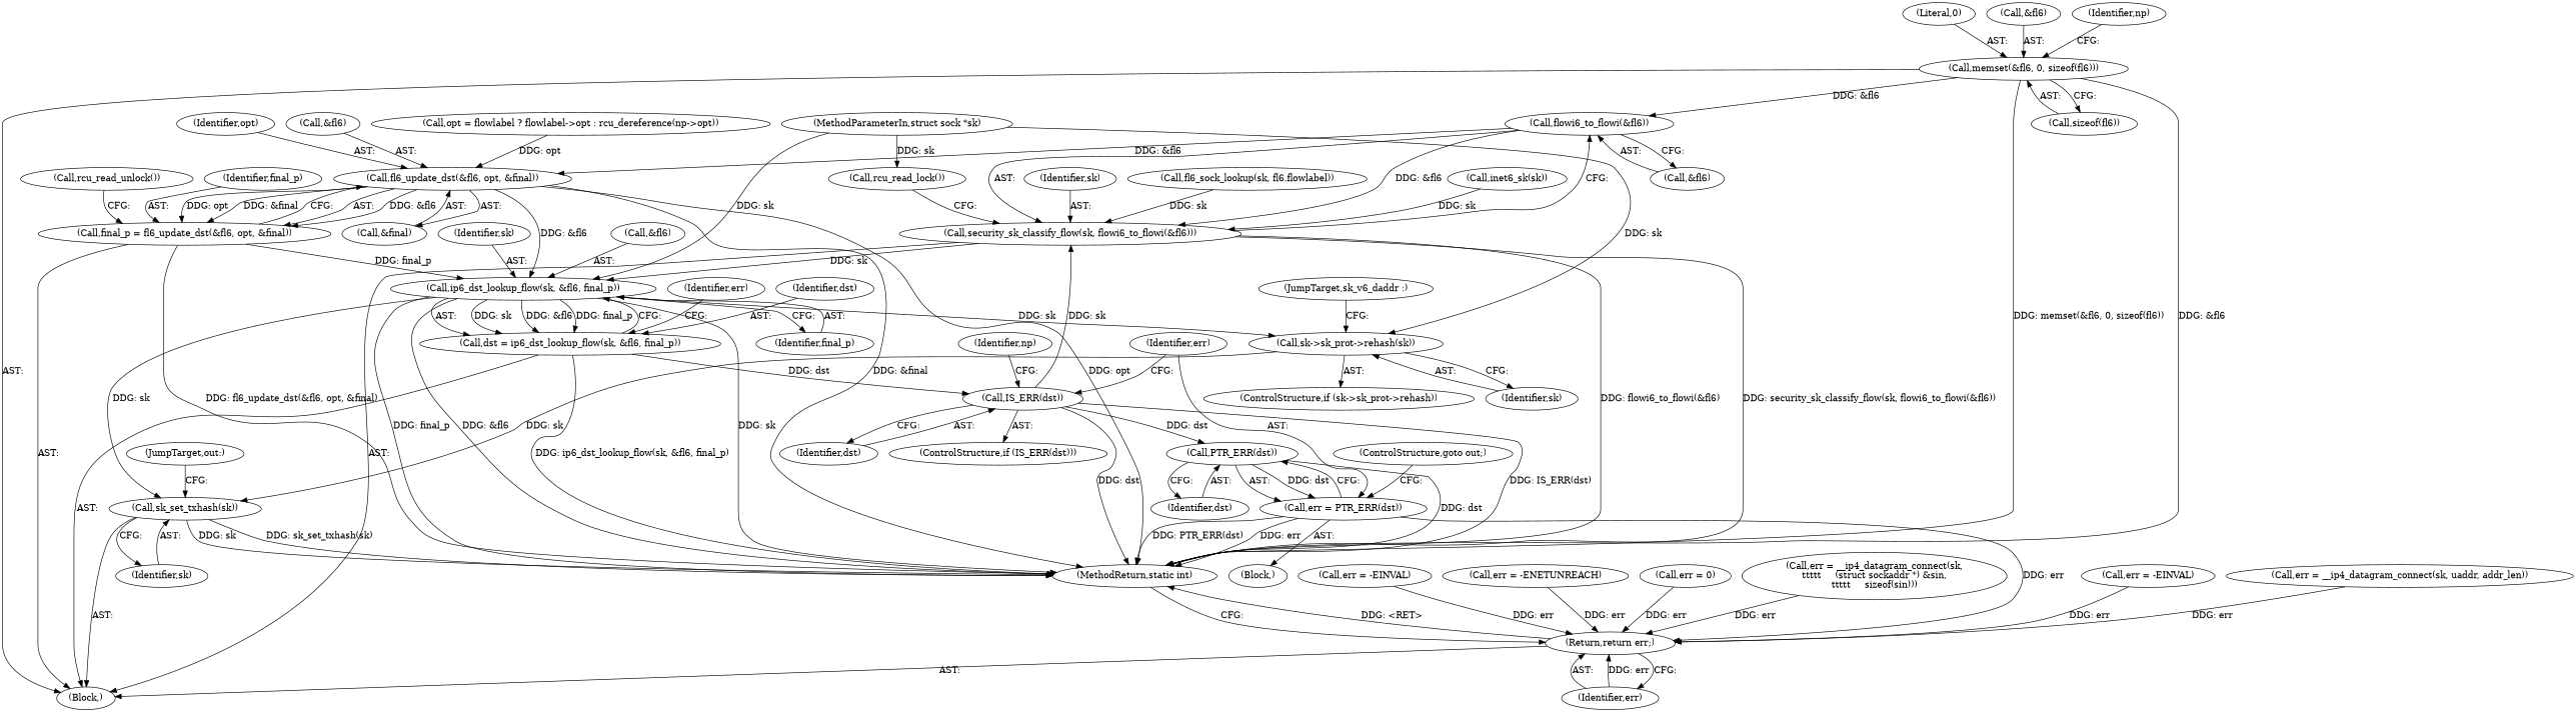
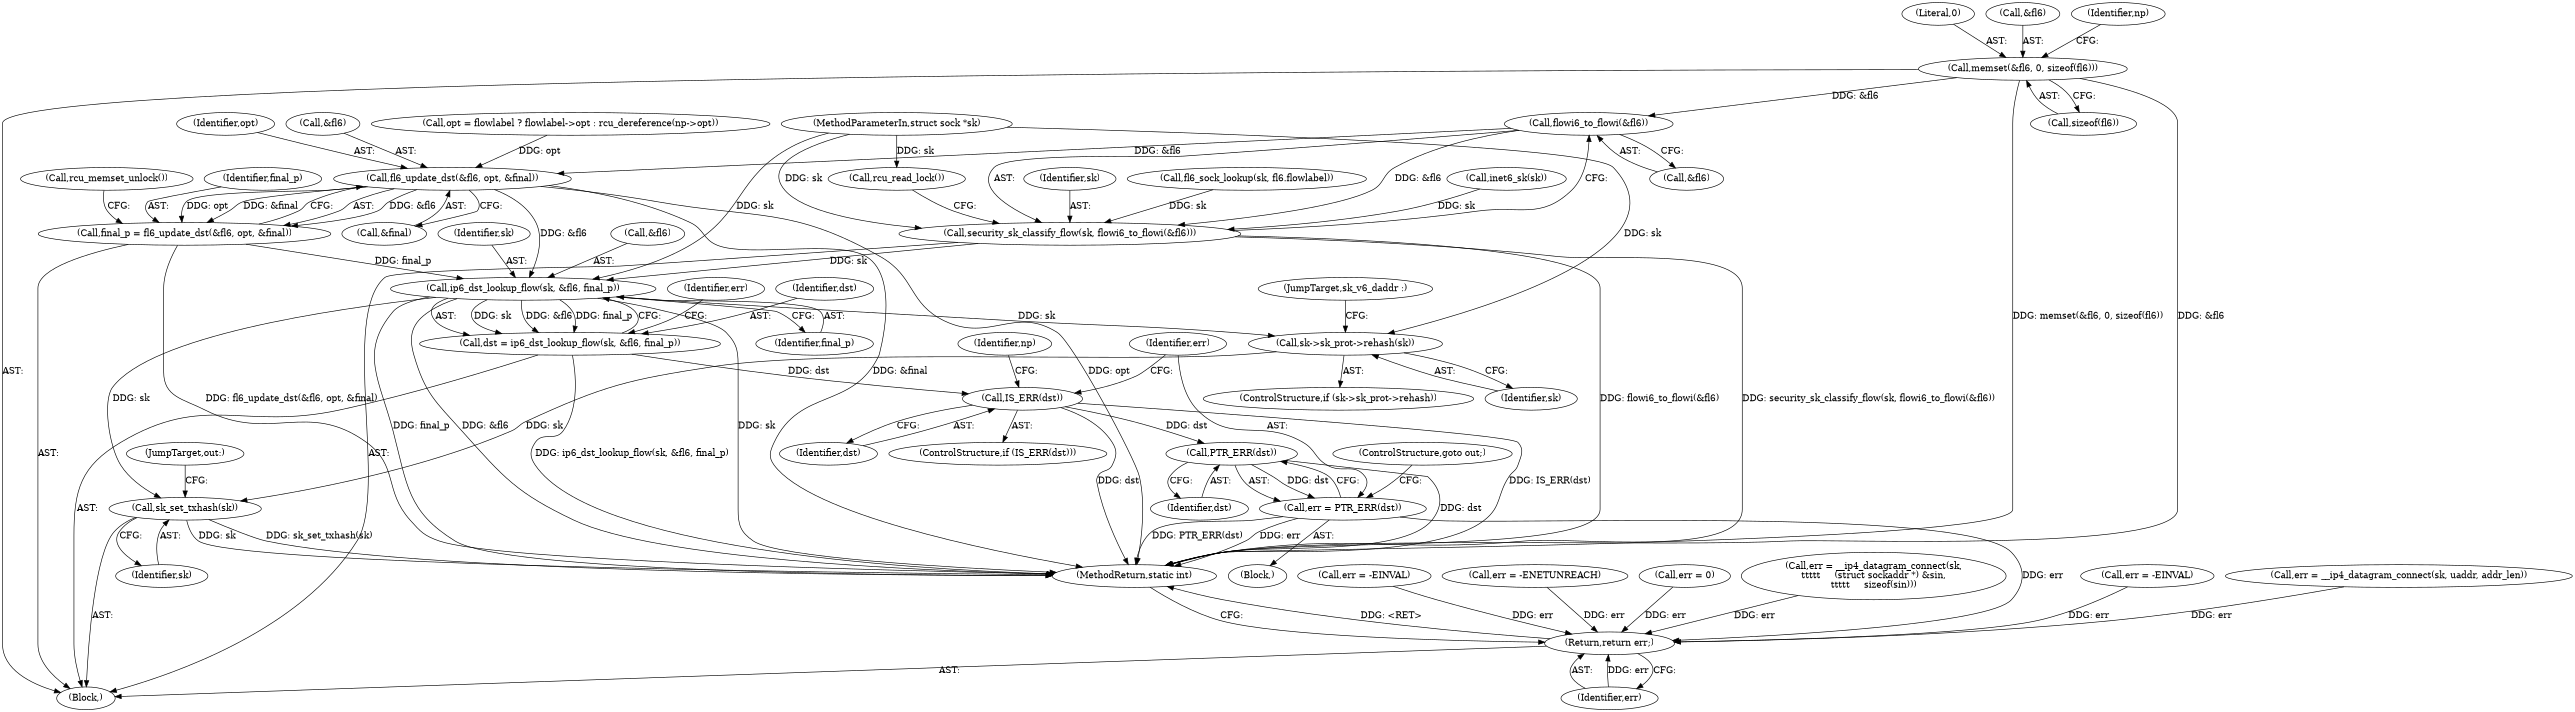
  digraph {
    n1 [label="(Call,memset(&fl6, 0, sizeof(fl6)))"]
    n2 [label="(Call,flowi6_to_flowi(&fl6))"]
    n3 [label="(MethodReturn,static int)"]
    n4 [label="(Call,sizeof(fl6))"]
    n5 [label="(Block,)"]
    n6 [label="(Call,security_sk_classify_flow(sk, flowi6_to_flowi(&fl6)))"]
    n7 [label="(Call,fl6_update_dst(&fl6, opt, &final))"]
    n8 [label="(Call,&fl6)"]
    n9 [label="(Return,return err;)"]
    n10 [label="(Call,ip6_dst_lookup_flow(sk, &fl6, final_p))"]
    n11 [label="(Call,final_p = fl6_update_dst(&fl6, opt, &final))"]
    n12 [label="(Call,&final)"]
    n13 [label="(Call,dst = ip6_dst_lookup_flow(sk, &fl6, final_p))"]
    n14 [label="(Call,sk->sk_prot->rehash(sk))"]
    n15 [label="(Call,sk_set_txhash(sk))"]
    n16 [label="(Identifier,final_p)"]
    n17 [label="(Call,IS_ERR(dst))"]
    n18 [label="(Identifier,sk)"]
    n19 [label="(ControlStructure,if (sk->sk_prot->rehash))"]
    n20 [label="(Identifier,sk)"]
    n21 [label="(Call,PTR_ERR(dst))"]
    n22 [label="(Identifier,dst)"]
    n23 [label="(ControlStructure,if (IS_ERR(dst)))"]
    n24 [label="(Call,err = PTR_ERR(dst))"]
    n25 [label="(Identifier,dst)"]
    n26 [label="(Block,)"]
    n27 [label="(Identifier,err)"]
    n28 [label="(Identifier,final_p)"]
    n29 [label="(Identifier,sk)"]
    n30 [label="(Call,err = -EINVAL)"]
    n31 [label="(ControlStructure,goto out;)"]
    n32 [label="(Identifier,err)"]
    n33 [label="(Identifier,err)"]
    n34 [label="(Call,rcu_read_lock())"]
    n35 [label="(MethodParameterIn,struct sock *sk)"]
    n36 [label="(Call,fl6_sock_lookup(sk, fl6.flowlabel))"]
    n37 [label="(Identifier,np)"]
    n38 [label="(Literal,0)"]
    n39 [label="(Identifier,dst)"]
    n40 [label="(Call,opt = flowlabel ? flowlabel->opt : rcu_dereference(np->opt))"]
    n41 [label="(Call,err = __ip4_datagram_connect(sk, uaddr, addr_len))"]
    n42 [label="(JumpTarget,sk_v6_daddr :)"]
    n43 [label="(Call,&fl6)"]
    n44 [label="(Call,&fl6)"]
    n45 [label="(Identifier,np)"]
-   n46 [label="(Call,rcu_read_unlock())"]
+   n46 [label="(Call,rcu_memset_unlock())"]
    n47 [label="(Call,err = -EINVAL)"]
    n48 [label="(Call,inet6_sk(sk))"]
    n49 [label="(Call,err = -ENETUNREACH)"]
    n50 [label="(Call,err = 0)"]
    n51 [label="(Identifier,sk)"]
    n52 [label="(Identifier,opt)"]
    n53 [label="(JumpTarget,out:)"]
    n54 [label="(Call,&fl6)"]
    n55 [label="(Call,err = __ip4_datagram_connect(sk,\n\t\t\t\t\t     (struct sockaddr *) &sin,\n\t\t\t\t\t     sizeof(sin)))"]
    n1 -> n2 [label="DDG: &fl6"]
    n1 -> n3 [label="DDG: memset(&fl6, 0, sizeof(fl6))"]
    n1 -> n3 [label="DDG: &fl6"]
    n1 -> n4 [label="CFG: "]
    n1 -> n5 [label="AST: "]
    n2 -> n6 [label="AST: "]
    n2 -> n6 [label="DDG: &fl6"]
    n2 -> n7 [label="DDG: &fl6"]
    n2 -> n8 [label="CFG: "]
    n3 -> n9 [label="CFG: "]
    n4 -> n1 [label="AST: "]
    n6 -> n2 [label="CFG: "]
    n6 -> n3 [label="DDG: flowi6_to_flowi(&fl6)"]
    n6 -> n3 [label="DDG: security_sk_classify_flow(sk, flowi6_to_flowi(&fl6))"]
    n6 -> n5 [label="AST: "]
    n6 -> n10 [label="DDG: sk"]
    n7 -> n3 [label="DDG: &final"]
    n7 -> n3 [label="DDG: opt"]
    n7 -> n10 [label="DDG: &fl6"]
    n7 -> n11 [label="AST: "]
    n7 -> n11 [label="DDG: &fl6"]
    n7 -> n11 [label="DDG: opt"]
    n7 -> n11 [label="DDG: &final"]
-   n7 -> n12 [label="AST: "]
+   n7 -> n12 [label="CFG: "]
    n8 -> n2 [label="AST: "]
    n9 -> n3 [label="DDG: <RET>"]
    n9 -> n5 [label="AST: "]
    n9 -> n27 [label="CFG: "]
    n10 -> n3 [label="DDG: final_p"]
    n10 -> n3 [label="DDG: &fl6"]
    n10 -> n3 [label="DDG: sk"]
    n10 -> n13 [label="AST: "]
    n10 -> n13 [label="DDG: sk"]
    n10 -> n13 [label="DDG: &fl6"]
    n10 -> n13 [label="DDG: final_p"]
    n10 -> n14 [label="DDG: sk"]
    n10 -> n15 [label="DDG: sk"]
    n10 -> n16 [label="CFG: "]
    n11 -> n3 [label="DDG: fl6_update_dst(&fl6, opt, &final)"]
    n11 -> n5 [label="AST: "]
    n11 -> n7 [label="CFG: "]
    n11 -> n10 [label="DDG: final_p"]
    n12 -> n7 [label="AST: "]
    n13 -> n3 [label="DDG: ip6_dst_lookup_flow(sk, &fl6, final_p)"]
    n13 -> n5 [label="AST: "]
    n13 -> n10 [label="CFG: "]
    n13 -> n17 [label="DDG: dst"]
    n14 -> n15 [label="DDG: sk"]
    n14 -> n18 [label="CFG: "]
    n14 -> n19 [label="AST: "]
    n15 -> n3 [label="DDG: sk"]
    n15 -> n3 [label="DDG: sk_set_txhash(sk)"]
    n15 -> n5 [label="AST: "]
    n15 -> n20 [label="CFG: "]
    n16 -> n10 [label="AST: "]
    n17 -> n3 [label="DDG: dst"]
    n17 -> n3 [label="DDG: IS_ERR(dst)"]
    n17 -> n21 [label="DDG: dst"]
    n17 -> n22 [label="CFG: "]
    n17 -> n23 [label="AST: "]
    n18 -> n14 [label="AST: "]
    n20 -> n15 [label="AST: "]
    n21 -> n3 [label="DDG: dst"]
    n21 -> n24 [label="AST: "]
    n21 -> n24 [label="DDG: dst"]
    n21 -> n25 [label="CFG: "]
    n22 -> n17 [label="AST: "]
    n24 -> n3 [label="DDG: err"]
    n24 -> n3 [label="DDG: PTR_ERR(dst)"]
    n24 -> n9 [label="DDG: err"]
    n24 -> n21 [label="CFG: "]
    n24 -> n26 [label="AST: "]
    n25 -> n21 [label="AST: "]
    n27 -> n9 [label="AST: "]
    n27 -> n9 [label="DDG: err"]
    n28 -> n11 [label="AST: "]
    n29 -> n6 [label="AST: "]
    n30 -> n9 [label="DDG: err"]
    n31 -> n24 [label="CFG: "]
    n32 -> n13 [label="CFG: "]
    n33 -> n17 [label="CFG: "]
    n33 -> n24 [label="AST: "]
    n34 -> n6 [label="CFG: "]
-   n17 -> n6 [label="DDG: sk"]
+   n35 -> n6 [label="DDG: sk"]
    n35 -> n10 [label="DDG: sk"]
    n35 -> n14 [label="DDG: sk"]
    n35 -> n34 [label="DDG: sk"]
    n36 -> n6 [label="DDG: sk"]
    n37 -> n17 [label="CFG: "]
    n38 -> n1 [label="AST: "]
    n39 -> n13 [label="AST: "]
    n40 -> n7 [label="DDG: opt"]
    n41 -> n9 [label="DDG: err"]
    n42 -> n14 [label="CFG: "]
    n43 -> n1 [label="AST: "]
    n44 -> n10 [label="AST: "]
    n45 -> n1 [label="CFG: "]
    n46 -> n11 [label="CFG: "]
    n47 -> n9 [label="DDG: err"]
    n48 -> n6 [label="DDG: sk"]
    n49 -> n9 [label="DDG: err"]
    n50 -> n9 [label="DDG: err"]
    n51 -> n10 [label="AST: "]
    n52 -> n7 [label="AST: "]
    n53 -> n15 [label="CFG: "]
    n54 -> n7 [label="AST: "]
    n55 -> n9 [label="DDG: err"]
  }
